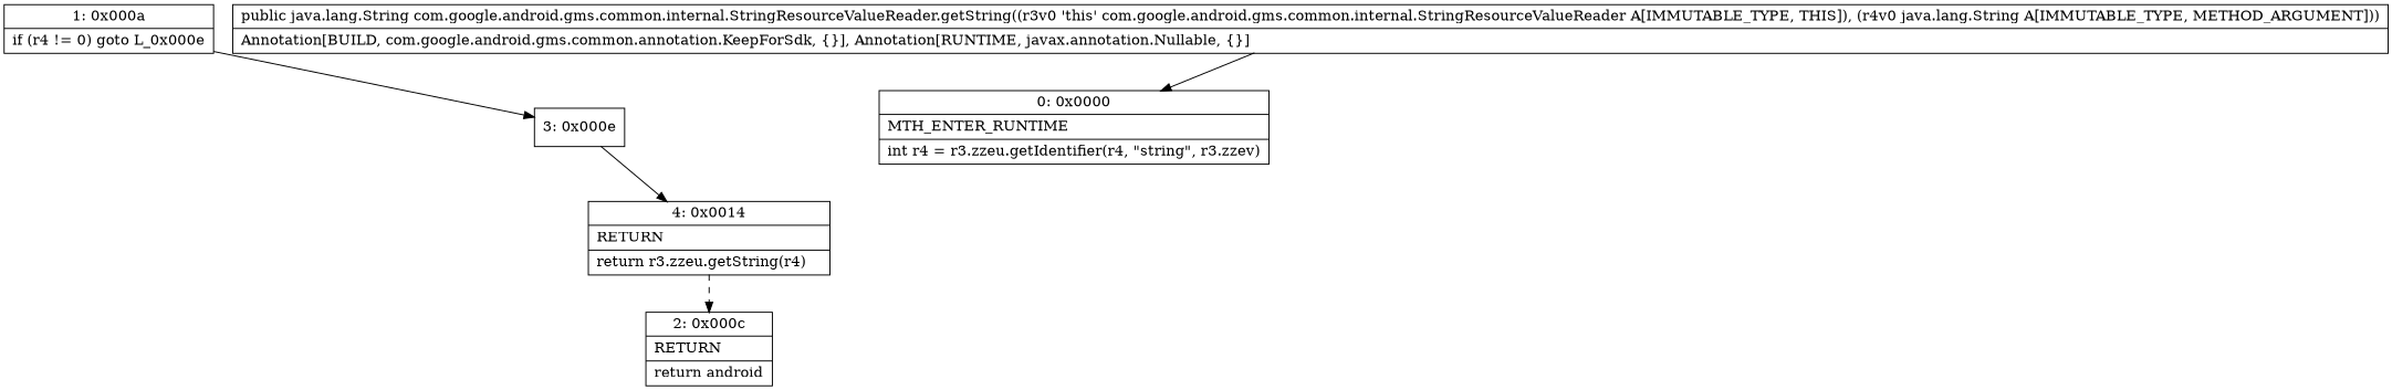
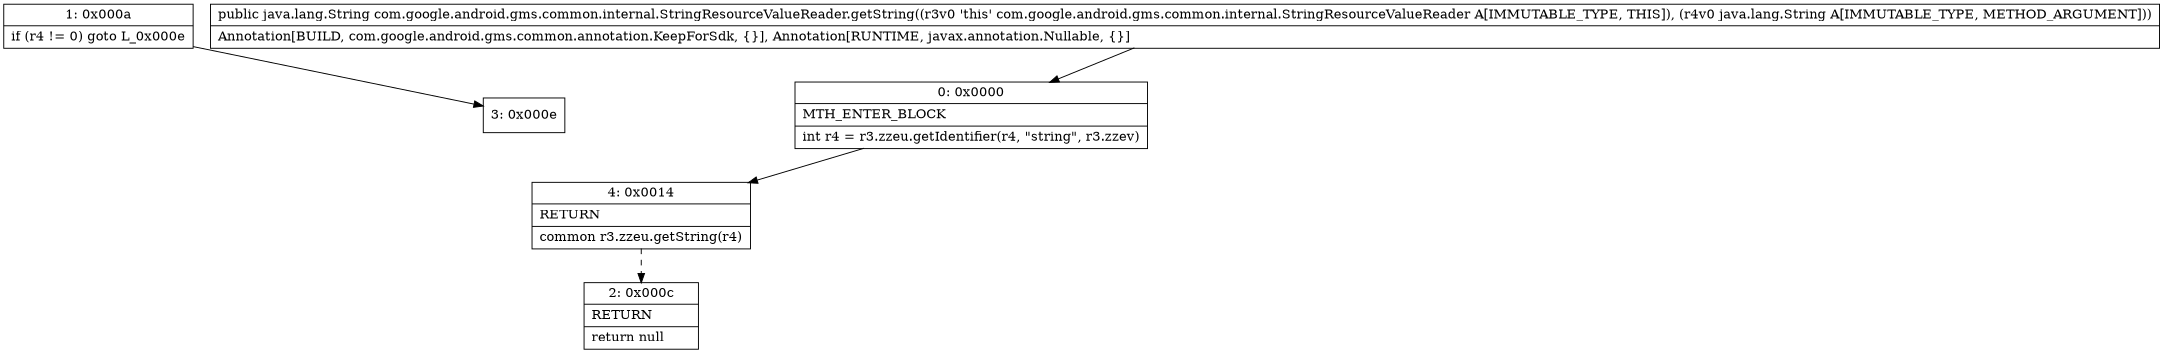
  digraph {
    node [shape=record]
-   n1 [label="{0\:\ 0x0000|MTH_ENTER_RUNTIME\l|int r4 = r3.zzeu.getIdentifier(r4, \"string\", r3.zzev)\l}"]
+   n1 [label="{0\:\ 0x0000|MTH_ENTER_BLOCK\l|int r4 = r3.zzeu.getIdentifier(r4, \"string\", r3.zzev)\l}"]
    n2 [label="{1\:\ 0x000a|if (r4 != 0) goto L_0x000e\l}"]
    n3 [label="{3\:\ 0x000e}"]
-   n4 [label="{2\:\ 0x000c|RETURN\l|return android\l}"]
-   n5 [label="{4\:\ 0x0014|RETURN\l|return r3.zzeu.getString(r4)\l}"]
+   n4 [label="{2\:\ 0x000c|RETURN\l|return null\l}"]
+   n5 [label="{4\:\ 0x0014|RETURN\l|common r3.zzeu.getString(r4)\l}"]
    n6 [label="{public java.lang.String com.google.android.gms.common.internal.StringResourceValueReader.getString((r3v0 'this' com.google.android.gms.common.internal.StringResourceValueReader A[IMMUTABLE_TYPE, THIS]), (r4v0 java.lang.String A[IMMUTABLE_TYPE, METHOD_ARGUMENT]))  | Annotation[BUILD, com.google.android.gms.common.annotation.KeepForSdk, \{\}], Annotation[RUNTIME, javax.annotation.Nullable, \{\}]\l}"]
    n2 -> n3
-   n3 -> n5
+   n1 -> n5
    n5 -> n4 [style=dashed]
    n6 -> n1
  }
